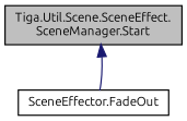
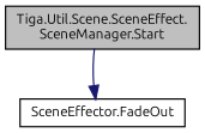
  digraph {
    rankdir=TB
    fontname=Ubuntu
    node [color=black fontname=Ubuntu fontsize=10 shape=record style=filled]
    n1 [fillcolor=grey75 fontcolor=black height=0.2 label="Tiga.Util.Scene.SceneEffect.\lSceneManager.Start" width=0.4]
    n2 [fillcolor=white height=0.2 label="SceneEffector.FadeOut" width=0.4]
-   n2 -> n1 [color=midnightblue fontname=Ubuntu fontsize=10 labelfontname=Helvetica labelfontsize=10 style=solid]
+   n1 -> n2 [color=midnightblue fontname=Ubuntu fontsize=10 labelfontname=Helvetica labelfontsize=10 style=solid]
  }
